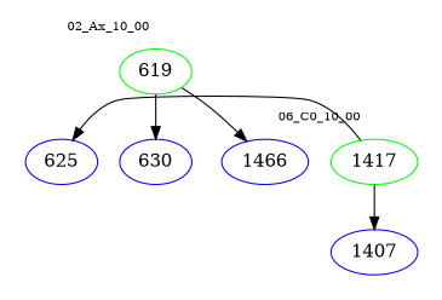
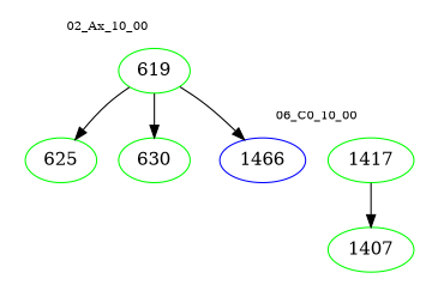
  digraph {
    node [color=green]
    edge [color=black]
    n1 [label=619]
-   n2 [color=blue label=625]
-   n3 [color=blue label=630]
+   n2 [label=625]
+   n3 [label=630]
    n4 [label=1417]
-   n5 [color=blue label=1407]
+   n5 [label=1407]
    n6 [color=blue label=1466]
    subgraph cluster_1 {
      color=white
      fontsize=10
      label="02_Ax_10_00"
      n1
      n2
      n3
    }
    subgraph cluster_2 {
      color=white
      fontsize=10
      label="06_C0_10_00"
      n4
      n5
      n6
    }
-   n4 -> n2
+   n1 -> n2
    n1 -> n3
    n1 -> n6
    n4 -> n5
  }
